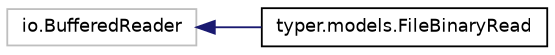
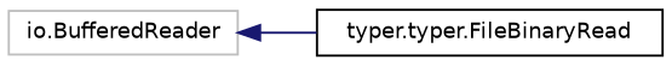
  digraph {
    rankdir=LR
    node [fillcolor=white fontname=Helvetica fontsize=10 shape=record style=filled]
    n1 [color=grey75 height=0.2 label="io.BufferedReader" width=0.4]
-   n2 [color=black height=0.2 label="typer.models.FileBinaryRead" width=0.4]
+   n2 [color=black height=0.2 label="typer.typer.FileBinaryRead" width=0.4]
    n1 -> n2 [color=midnightblue dir=back fontname=Helvetica fontsize=10 labelfontname=Helvetica labelfontsize=10 style=solid]
  }
